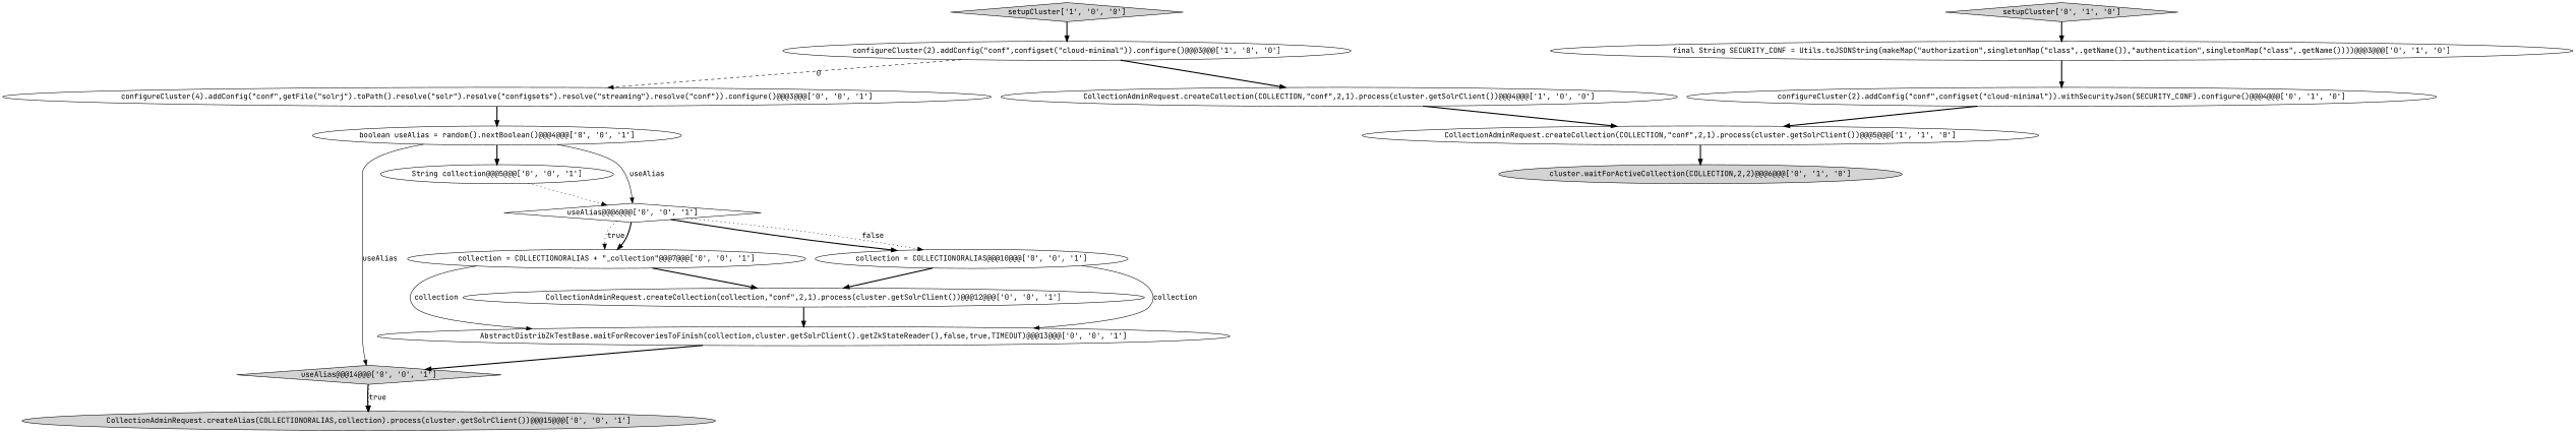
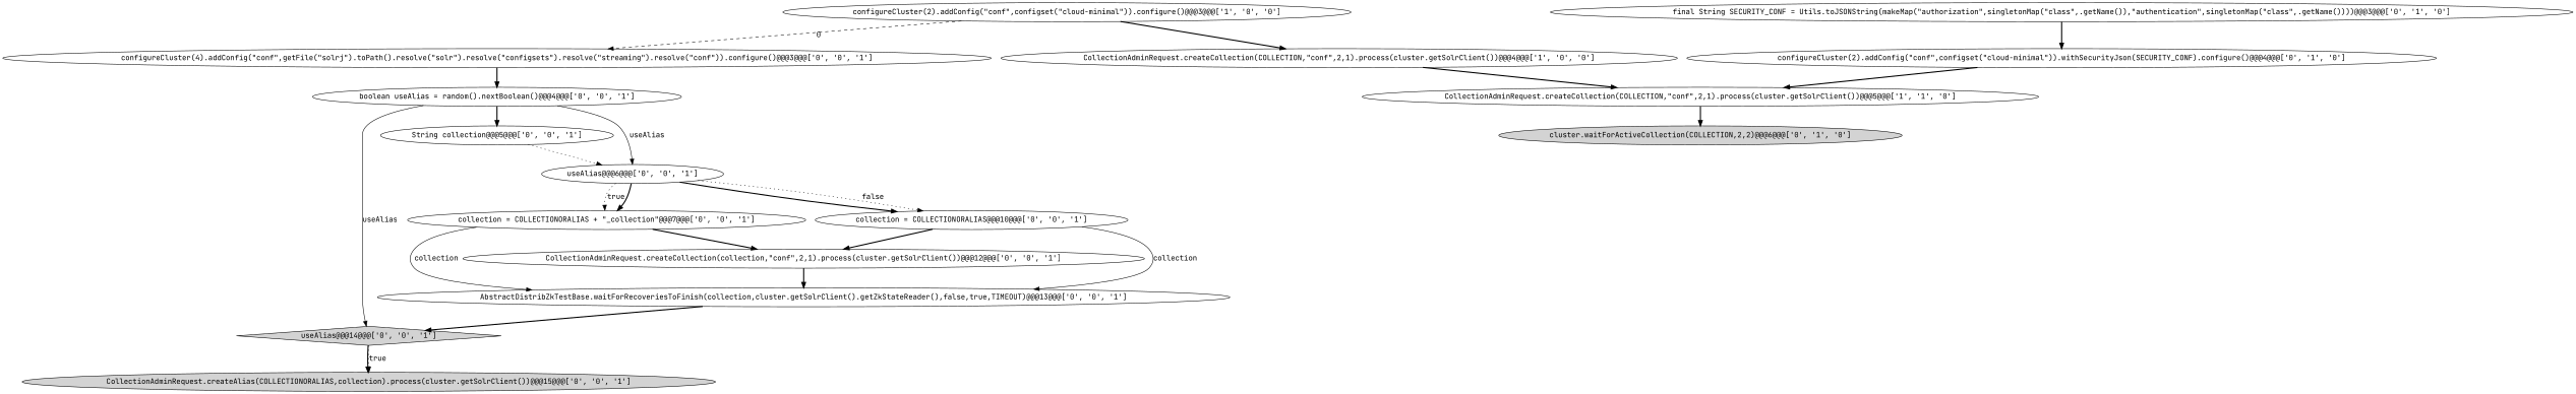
  digraph {
    fontname="JetBrains Mono"
    node [fillcolor=white fontname="JetBrains Mono" shape=ellipse style=filled]
    edge [fontname="JetBrains Mono" style=bold]
    n1 [fillcolor=lightgray label="cluster.waitForActiveCollection(COLLECTION,2,2)@@@6@@@['0', '1', '0']"]
    n2 [label="configureCluster(2).addConfig(\"conf\",configset(\"cloud-minimal\")).configure()@@@3@@@['1', '0', '0']"]
    n3 [label="CollectionAdminRequest.createCollection(COLLECTION,\"conf\",2,1).process(cluster.getSolrClient())@@@4@@@['1', '0', '0']"]
    n4 [label="configureCluster(4).addConfig(\"conf\",getFile(\"solrj\").toPath().resolve(\"solr\").resolve(\"configsets\").resolve(\"streaming\").resolve(\"conf\")).configure()@@@3@@@['0', '0', '1']"]
    n5 [label="CollectionAdminRequest.createCollection(COLLECTION,\"conf\",2,1).process(cluster.getSolrClient())@@@5@@@['1', '1', '0']"]
    n6 [label="boolean useAlias = random().nextBoolean()@@@4@@@['0', '0', '1']"]
-   n7 [fillcolor=lightgray label="setupCluster['0', '1', '0']" shape=diamond]
    n8 [label="final String SECURITY_CONF = Utils.toJSONString(makeMap(\"authorization\",singletonMap(\"class\",.getName()),\"authentication\",singletonMap(\"class\",.getName())))@@@3@@@['0', '1', '0']"]
    n9 [label="configureCluster(2).addConfig(\"conf\",configset(\"cloud-minimal\")).withSecurityJson(SECURITY_CONF).configure()@@@4@@@['0', '1', '0']"]
    n10 [label="collection = COLLECTIONORALIAS@@@10@@@['0', '0', '1']"]
    n11 [label="CollectionAdminRequest.createCollection(collection,\"conf\",2,1).process(cluster.getSolrClient())@@@12@@@['0', '0', '1']"]
    n12 [label="AbstractDistribZkTestBase.waitForRecoveriesToFinish(collection,cluster.getSolrClient().getZkStateReader(),false,true,TIMEOUT)@@@13@@@['0', '0', '1']"]
    n13 [fillcolor=lightgray label="useAlias@@@14@@@['0', '0', '1']" shape=diamond]
    n14 [label="String collection@@@5@@@['0', '0', '1']"]
-   n15 [label="useAlias@@@6@@@['0', '0', '1']" shape=diamond]
+   n15 [label="useAlias@@@6@@@['0', '0', '1']"]
    n16 [label="collection = COLLECTIONORALIAS + \"_collection\"@@@7@@@['0', '0', '1']"]
    n17 [fillcolor=lightgray label="CollectionAdminRequest.createAlias(COLLECTIONORALIAS,collection).process(cluster.getSolrClient())@@@15@@@['0', '0', '1']"]
-   n18 [fillcolor=lightgray label="setupCluster['1', '0', '0']" shape=diamond]
    n2 -> n3
    n2 -> n4 [label=0 style=dashed]
    n3 -> n5
    n4 -> n6
    n5 -> n1
    n6 -> n13 [label=useAlias style=solid]
    n6 -> n14
    n6 -> n15 [label=useAlias style=solid]
-   n7 -> n8
    n8 -> n9
    n9 -> n5
    n10 -> n11
    n10 -> n12 [label=collection style=solid]
    n11 -> n12
    n12 -> n13
    n13 -> n17
    n13 -> n17 [label=true style=dotted]
    n14 -> n15 [style=dotted]
    n15 -> n10 [label=false style=dotted]
    n15 -> n10
    n15 -> n16 [label=true style=dotted]
    n15 -> n16
    n16 -> n11
    n16 -> n12 [label=collection style=solid]
-   n18 -> n2
  }
